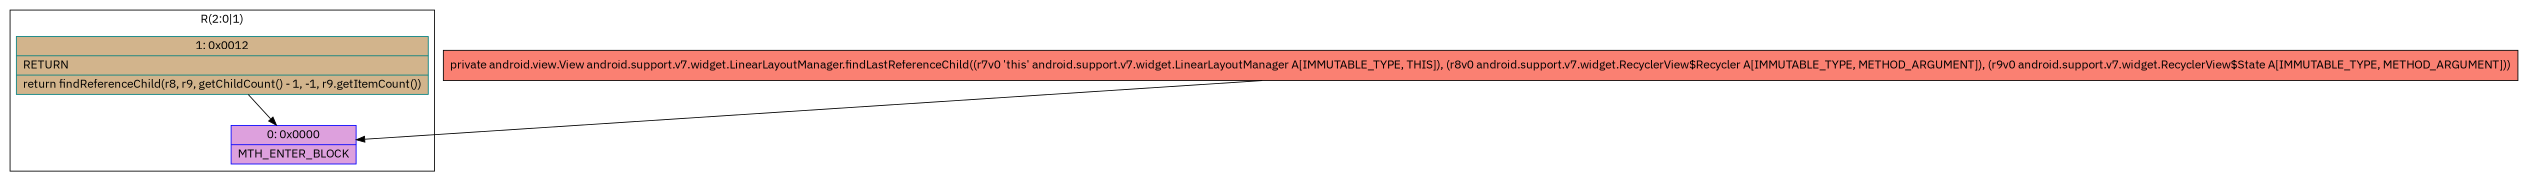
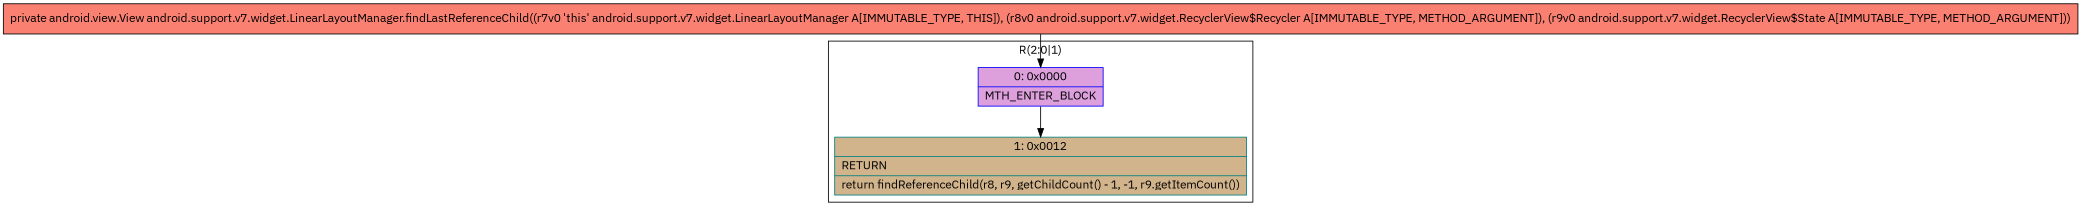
  digraph {
    fontname="IBM Plex Sans"
    node [shape=record style=filled fontname="IBM Plex Sans"]
    edge [fontname="IBM Plex Sans"]
    n1 [color=blue label="{0\:\ 0x0000|MTH_ENTER_BLOCK\l}" fillcolor=plum]
    n2 [color=teal label="{1\:\ 0x0012|RETURN\l|return findReferenceChild(r8, r9, getChildCount() \- 1, \-1, r9.getItemCount())\l}" fillcolor=tan]
    n3 [label="{private android.view.View android.support.v7.widget.LinearLayoutManager.findLastReferenceChild((r7v0 'this' android.support.v7.widget.LinearLayoutManager A[IMMUTABLE_TYPE, THIS]), (r8v0 android.support.v7.widget.RecyclerView$Recycler A[IMMUTABLE_TYPE, METHOD_ARGUMENT]), (r9v0 android.support.v7.widget.RecyclerView$State A[IMMUTABLE_TYPE, METHOD_ARGUMENT])) }" fillcolor=salmon color=black]
    subgraph cluster_1 {
      label="R(2:0|1)"
      n1
      n2
    }
-   n2 -> n1
+   n1 -> n2
    n3 -> n1
  }
